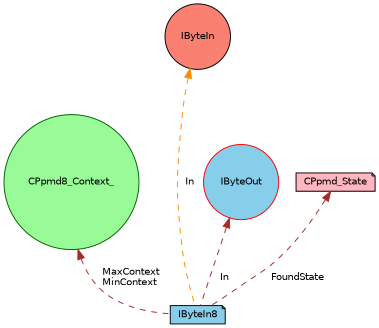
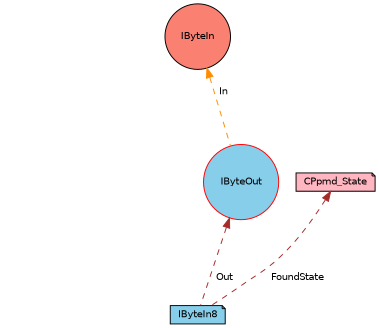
  digraph {
    node [color=black fillcolor=skyblue fontname=Helvetica fontsize=10 shape=circle style=filled]
    edge [color=brown dir=back fontname=Helvetica fontsize=10 labelfontname=Helvetica labelfontsize=10 style=dashed]
    n1 [fontcolor=black height=0.2 label=IByteIn8 shape=note width=0.4]
-   n2 [color=darkgreen fillcolor=palegreen height=0.2 label=CPpmd8_Context_ width=0.4]
    n3 [fillcolor=salmon height=0.2 label=IByteIn width=0.4]
    n4 [fillcolor=lightpink height=0.2 label=CPpmd_State shape=note width=0.4]
    n5 [color=red height=0.2 label=IByteOut width=0.4]
-   n2 -> n1 [label=" MaxContext\nMinContext"]
-   n3 -> n1 [color=darkorange label=" In"]
+   n3 -> n5 [color=darkorange label=" In"]
    n4 -> n1 [label=" FoundState"]
-   n5 -> n1 [label=" In"]
+   n5 -> n1 [label=" Out"]
  }
